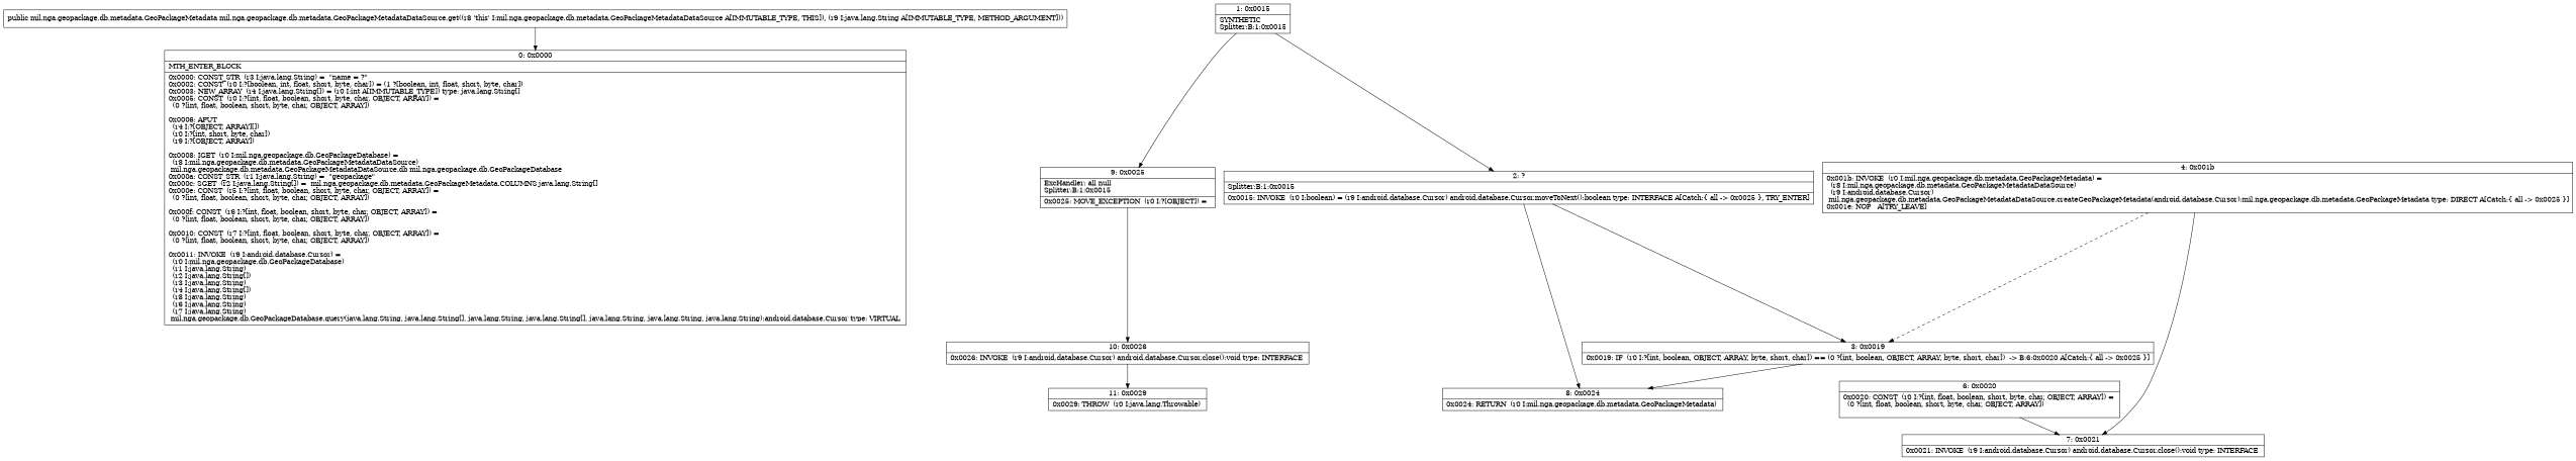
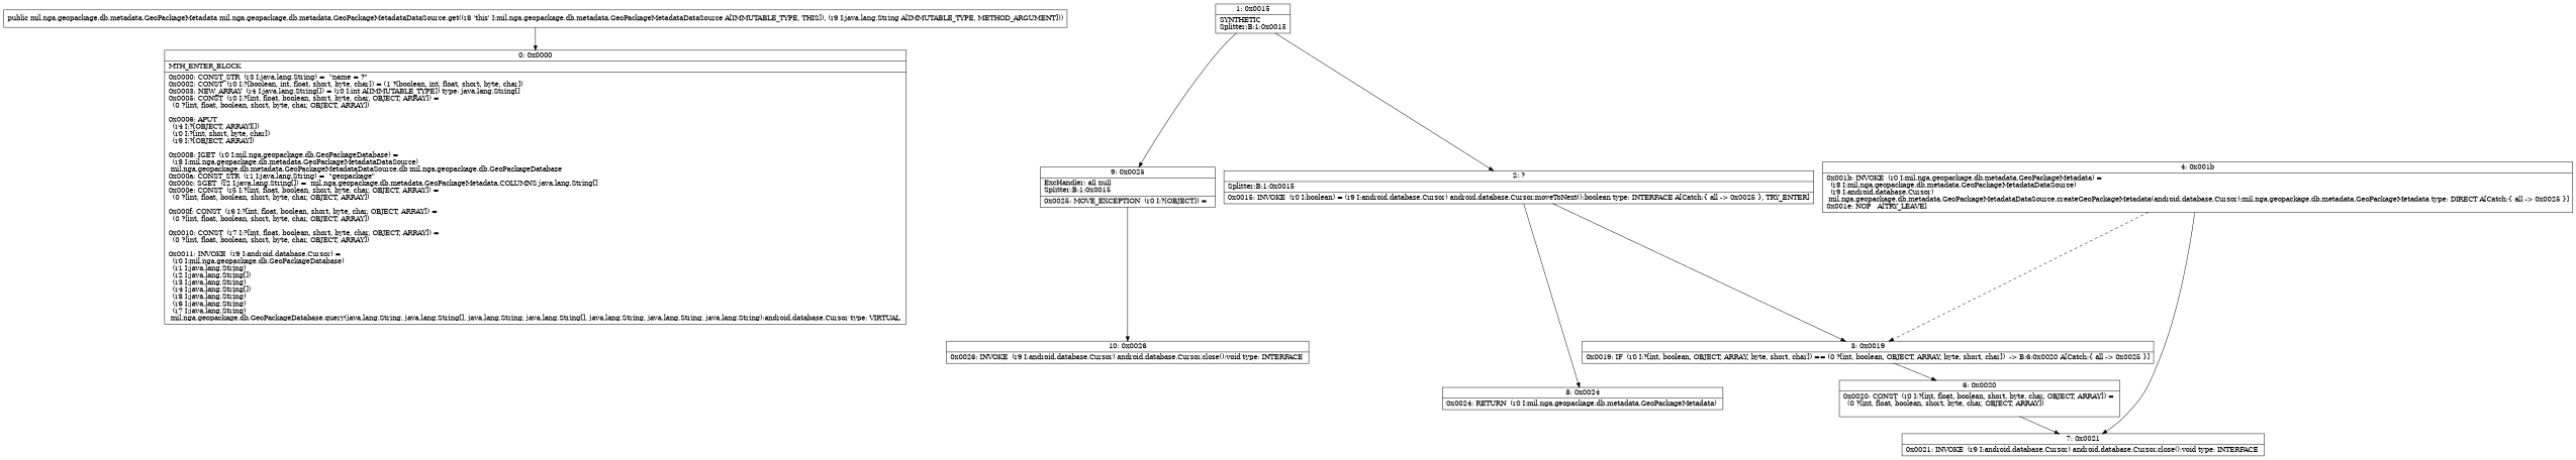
  digraph {
    node [shape=record]
    n1 [label="{0\:\ 0x0000|MTH_ENTER_BLOCK\l|0x0000: CONST_STR  (r3 I:java.lang.String) =  \"name = ?\" \l0x0002: CONST  (r0 I:?[boolean, int, float, short, byte, char]) = (1 ?[boolean, int, float, short, byte, char]) \l0x0003: NEW_ARRAY  (r4 I:java.lang.String[]) = (r0 I:int A[IMMUTABLE_TYPE]) type: java.lang.String[] \l0x0005: CONST  (r0 I:?[int, float, boolean, short, byte, char, OBJECT, ARRAY]) = \l  (0 ?[int, float, boolean, short, byte, char, OBJECT, ARRAY])\l \l0x0006: APUT  \l  (r4 I:?[OBJECT, ARRAY][])\l  (r0 I:?[int, short, byte, char])\l  (r9 I:?[OBJECT, ARRAY])\l \l0x0008: IGET  (r0 I:mil.nga.geopackage.db.GeoPackageDatabase) = \l  (r8 I:mil.nga.geopackage.db.metadata.GeoPackageMetadataDataSource)\l mil.nga.geopackage.db.metadata.GeoPackageMetadataDataSource.db mil.nga.geopackage.db.GeoPackageDatabase \l0x000a: CONST_STR  (r1 I:java.lang.String) =  \"geopackage\" \l0x000c: SGET  (r2 I:java.lang.String[]) =  mil.nga.geopackage.db.metadata.GeoPackageMetadata.COLUMNS java.lang.String[] \l0x000e: CONST  (r5 I:?[int, float, boolean, short, byte, char, OBJECT, ARRAY]) = \l  (0 ?[int, float, boolean, short, byte, char, OBJECT, ARRAY])\l \l0x000f: CONST  (r6 I:?[int, float, boolean, short, byte, char, OBJECT, ARRAY]) = \l  (0 ?[int, float, boolean, short, byte, char, OBJECT, ARRAY])\l \l0x0010: CONST  (r7 I:?[int, float, boolean, short, byte, char, OBJECT, ARRAY]) = \l  (0 ?[int, float, boolean, short, byte, char, OBJECT, ARRAY])\l \l0x0011: INVOKE  (r9 I:android.database.Cursor) = \l  (r0 I:mil.nga.geopackage.db.GeoPackageDatabase)\l  (r1 I:java.lang.String)\l  (r2 I:java.lang.String[])\l  (r3 I:java.lang.String)\l  (r4 I:java.lang.String[])\l  (r8 I:java.lang.String)\l  (r6 I:java.lang.String)\l  (r7 I:java.lang.String)\l mil.nga.geopackage.db.GeoPackageDatabase.query(java.lang.String, java.lang.String[], java.lang.String, java.lang.String[], java.lang.String, java.lang.String, java.lang.String):android.database.Cursor type: VIRTUAL \l}"]
    n2 [label="{1\:\ 0x0015|SYNTHETIC\lSplitter:B:1:0x0015\l}"]
    n3 [label="{2\:\ ?|Splitter:B:1:0x0015\l|0x0015: INVOKE  (r0 I:boolean) = (r9 I:android.database.Cursor) android.database.Cursor.moveToNext():boolean type: INTERFACE A[Catch:\{ all \-\> 0x0025 \}, TRY_ENTER]\l}"]
    n4 [label="{9\:\ 0x0025|ExcHandler: all null\lSplitter:B:1:0x0015\l|0x0025: MOVE_EXCEPTION  (r0 I:?[OBJECT]) =  \l}"]
    n5 [label="{3\:\ 0x0019|0x0019: IF  (r0 I:?[int, boolean, OBJECT, ARRAY, byte, short, char]) == (0 ?[int, boolean, OBJECT, ARRAY, byte, short, char])  \-\> B:6:0x0020 A[Catch:\{ all \-\> 0x0025 \}]\l}"]
    n6 [label="{8\:\ 0x0024|0x0024: RETURN  (r0 I:mil.nga.geopackage.db.metadata.GeoPackageMetadata) \l}"]
    n7 [label="{10\:\ 0x0026|0x0026: INVOKE  (r9 I:android.database.Cursor) android.database.Cursor.close():void type: INTERFACE \l}"]
    n8 [label="{6\:\ 0x0020|0x0020: CONST  (r0 I:?[int, float, boolean, short, byte, char, OBJECT, ARRAY]) = \l  (0 ?[int, float, boolean, short, byte, char, OBJECT, ARRAY])\l \l}"]
    n9 [label="{4\:\ 0x001b|0x001b: INVOKE  (r0 I:mil.nga.geopackage.db.metadata.GeoPackageMetadata) = \l  (r8 I:mil.nga.geopackage.db.metadata.GeoPackageMetadataDataSource)\l  (r9 I:android.database.Cursor)\l mil.nga.geopackage.db.metadata.GeoPackageMetadataDataSource.createGeoPackageMetadata(android.database.Cursor):mil.nga.geopackage.db.metadata.GeoPackageMetadata type: DIRECT A[Catch:\{ all \-\> 0x0025 \}]\l0x001e: NOP   A[TRY_LEAVE]\l}"]
    n10 [label="{7\:\ 0x0021|0x0021: INVOKE  (r9 I:android.database.Cursor) android.database.Cursor.close():void type: INTERFACE \l}"]
-   n11 [label="{11\:\ 0x0029|0x0029: THROW  (r0 I:java.lang.Throwable) \l}"]
    n12 [label="{public mil.nga.geopackage.db.metadata.GeoPackageMetadata mil.nga.geopackage.db.metadata.GeoPackageMetadataDataSource.get((r8 'this' I:mil.nga.geopackage.db.metadata.GeoPackageMetadataDataSource A[IMMUTABLE_TYPE, THIS]), (r9 I:java.lang.String A[IMMUTABLE_TYPE, METHOD_ARGUMENT])) }"]
    n2 -> n3
    n2 -> n4
    n3 -> n5
    n3 -> n6
    n4 -> n7
-   n5 -> n6
-   n7 -> n11
+   n5 -> n8
    n8 -> n10
    n9 -> n5 [style=dashed]
    n9 -> n10
    n12 -> n1
  }
